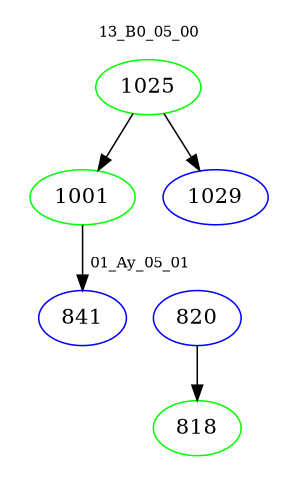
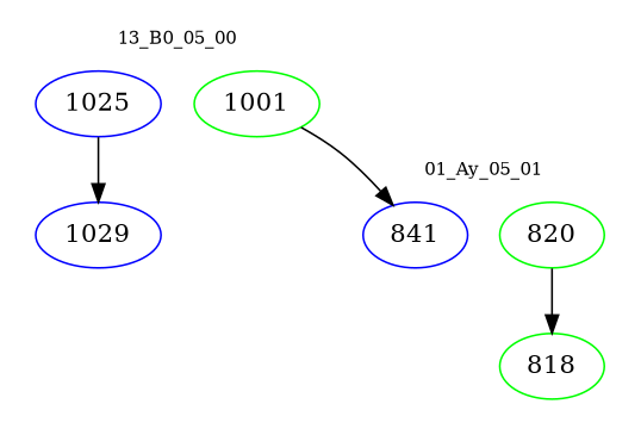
  digraph {
    fontname="DejaVu Serif"
    node [color=blue fontname="DejaVu Serif"]
    edge [color=black fontname="DejaVu Serif"]
-   n1 [label=820]
+   n1 [color=green label=820]
    n2 [color=green label=818]
    n3 [label=841]
-   n4 [color=green label=1025]
+   n4 [label=1025]
    n5 [color=green label=1001]
    n6 [label=1029]
    subgraph cluster_1 {
      color=white
      fontsize=10
      label="01_Ay_05_01"
      n1
      n2
      n3
    }
    subgraph cluster_2 {
      color=white
      fontsize=10
      label="13_B0_05_00"
      n4
      n5
      n6
    }
    n1 -> n2
-   n4 -> n5
    n4 -> n6
    n5 -> n3
  }
